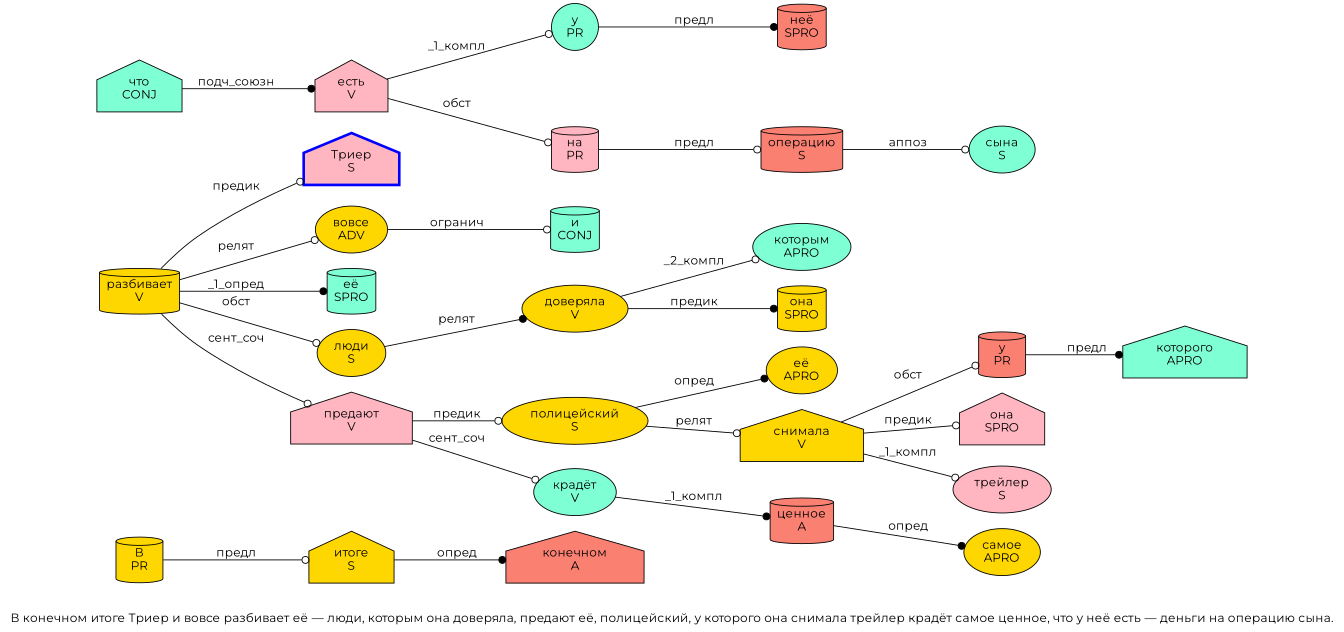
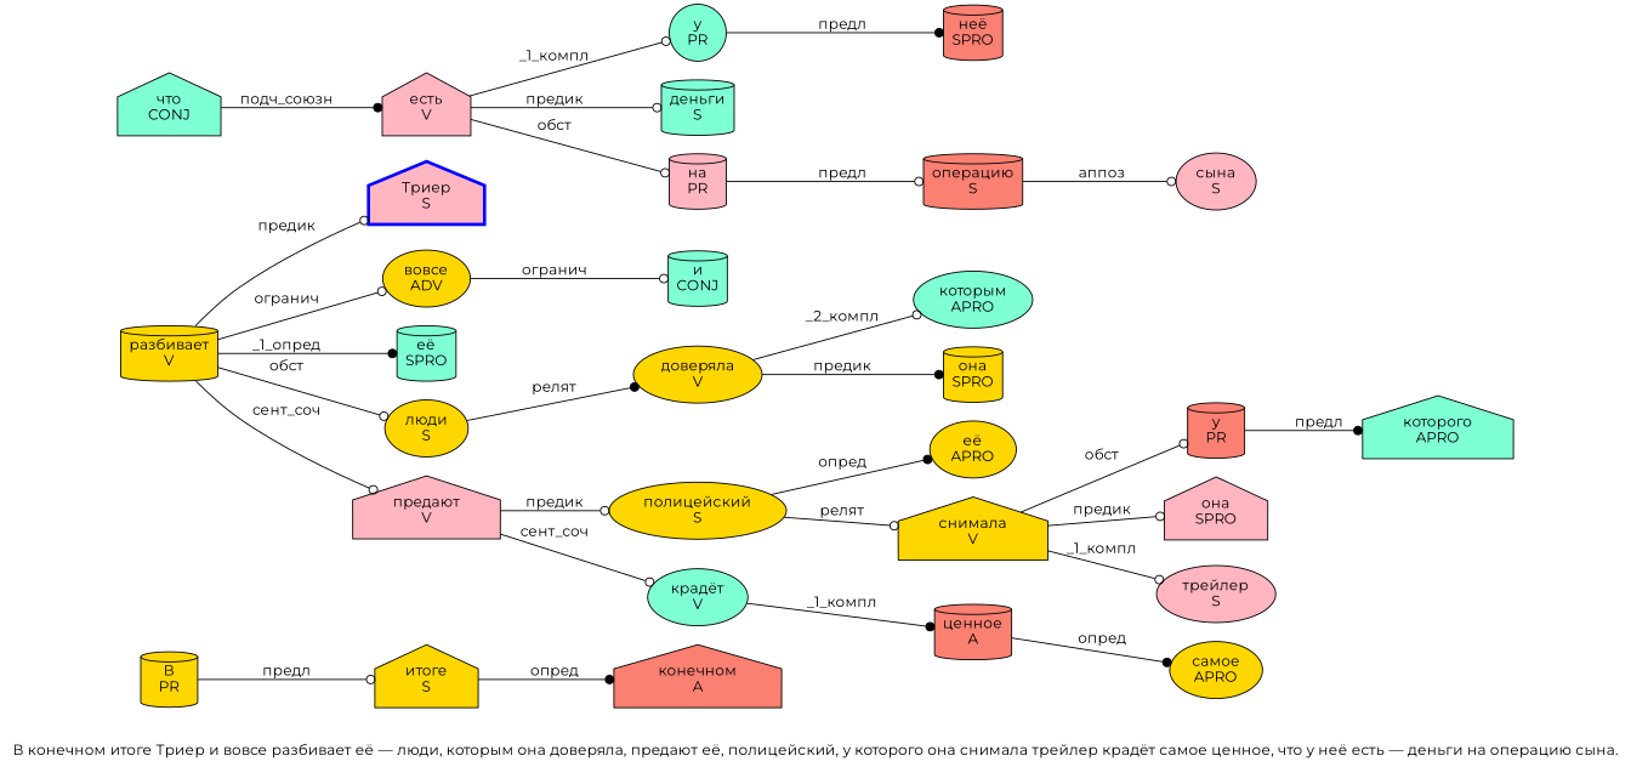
  digraph {
    fontname=Montserrat
    label="В конечном итоге Триер и вовсе разбивает её — люди, которым она доверяла, предают её, полицейский, у которого она снимала трейлер крадёт самое ценное, что у неё есть — деньги на операцию сына."
    rankdir=LR
    node [fillcolor=gold fontname=Montserrat penwidth=1 shape=cylinder style=filled]
    edge [arrowhead=odot fontname=Montserrat]
    n1 [label="В\nPR"]
    n2 [label="итоге\nS" shape=house]
    n3 [fillcolor=salmon label="конечном\nA" shape=house]
    n4 [color=blue fillcolor=lightpink label="Триер\nS" penwidth=3 shape=house]
    n5 [fillcolor=aquamarine label="и\nCONJ"]
    n6 [label="вовсе\nADV" shape=ellipse]
    n7 [label="разбивает\nV"]
    n8 [fillcolor=aquamarine label="её\nSPRO"]
    n9 [label="люди\nS" shape=ellipse]
    n10 [fillcolor=lightpink label="предают\nV" shape=house]
    n11 [label="доверяла\nV" shape=ellipse]
    n12 [label="полицейский\nS" shape=ellipse]
    n13 [fillcolor=aquamarine label="крадёт\nV" shape=ellipse]
    n14 [fillcolor=aquamarine label="которым\nAPRO" shape=ellipse]
    n15 [label="она\nSPRO"]
    n16 [label="её\nAPRO" shape=ellipse]
    n17 [label="снимала\nV" shape=house]
    n18 [fillcolor=salmon label="ценное\nA"]
    n19 [fillcolor=salmon label="у\nPR"]
    n20 [fillcolor=lightpink label="она\nSPRO" shape=house]
    n21 [fillcolor=lightpink label="трейлер\nS" shape=ellipse]
    n22 [fillcolor=aquamarine label="которого\nAPRO" shape=house]
    n23 [label="самое\nAPRO" shape=ellipse]
    n24 [fillcolor=aquamarine label="что\nCONJ" shape=house]
    n25 [fillcolor=lightpink label="есть\nV" shape=house]
    n26 [fillcolor=aquamarine label="у\nPR" shape=ellipse]
+   n27 [fillcolor=aquamarine label="деньги\nS"]
    n28 [fillcolor=lightpink label="на\nPR"]
    n29 [fillcolor=salmon label="неё\nSPRO"]
    n30 [fillcolor=salmon label="операцию\nS"]
-   n31 [fillcolor=aquamarine label="сына\nS" shape=ellipse]
+   n31 [fillcolor=lightpink label="сына\nS" shape=ellipse]
    n1 -> n2 [label="предл"]
    n2 -> n3 [arrowhead=dot label="опред"]
    n6 -> n5 [label="огранич"]
    n7 -> n4 [label="предик"]
-   n7 -> n6 [label="релят"]
+   n7 -> n6 [label="огранич"]
    n7 -> n8 [arrowhead=dot label="_1_опред"]
    n7 -> n9 [label="обст"]
    n7 -> n10 [label="сент_соч"]
    n9 -> n11 [arrowhead=dot label="релят"]
    n10 -> n12 [label="предик"]
    n10 -> n13 [label="сент_соч"]
    n11 -> n14 [label="_2_компл"]
    n11 -> n15 [arrowhead=dot label="предик"]
    n12 -> n16 [arrowhead=dot label="опред"]
    n12 -> n17 [label="релят"]
    n13 -> n18 [arrowhead=dot label="_1_компл"]
    n17 -> n19 [label="обст"]
    n17 -> n20 [label="предик"]
    n17 -> n21 [label="_1_компл"]
    n18 -> n23 [arrowhead=dot label="опред"]
    n19 -> n22 [arrowhead=dot label="предл"]
    n24 -> n25 [arrowhead=dot label="подч_союзн"]
    n25 -> n26 [label="_1_компл"]
+   n25 -> n27 [label="предик"]
    n25 -> n28 [label="обст"]
    n26 -> n29 [arrowhead=dot label="предл"]
    n28 -> n30 [label="предл"]
    n30 -> n31 [label="аппоз"]
  }
